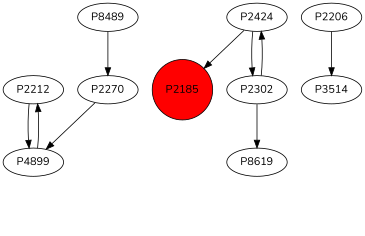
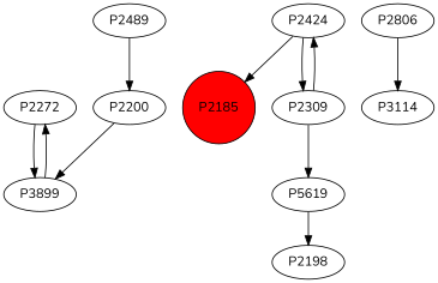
  digraph {
    fontname=Nunito
    node [fontname=Nunito]
    edge [fontname=Nunito]
-   P2212
-   P3899 [label=P4899]
-   P2200 [label=P2270]
-   P2489 [label=P8489]
+   P2212 [label=P2272]
+   P3899
+   P2200
+   P2489
    P2185 [fillcolor=red shape=circle style=filled]
    n6 [label=P2424]
-   P2309 [label=P2302]
-   P5619 [label=P8619]
-   P2206
-   P3514
+   P2309
+   P5619
+   P2198
+   P2206 [label=P2806]
+   P3514 [label=P3114]
    P2212 -> P3899
    P3899 -> P2212
    P2200 -> P3899
    P2489 -> P2200
    n6 -> P2185
    n6 -> P2309
    P2309 -> n6
    P2309 -> P5619
+   P5619 -> P2198
    P2206 -> P3514
  }
